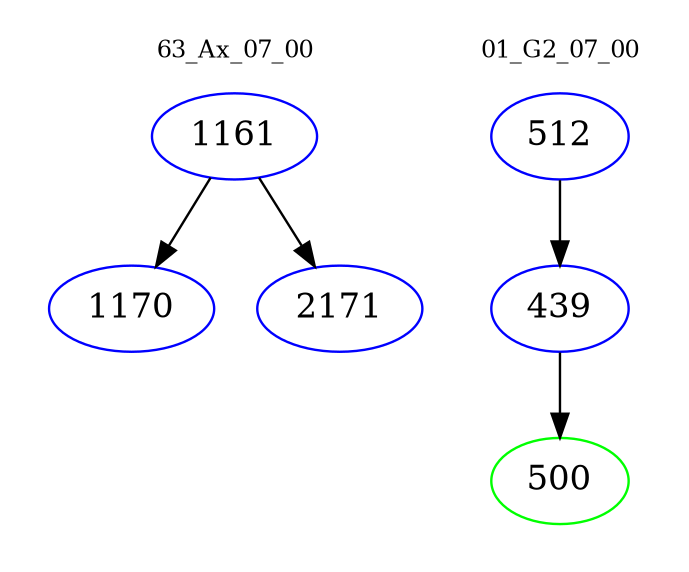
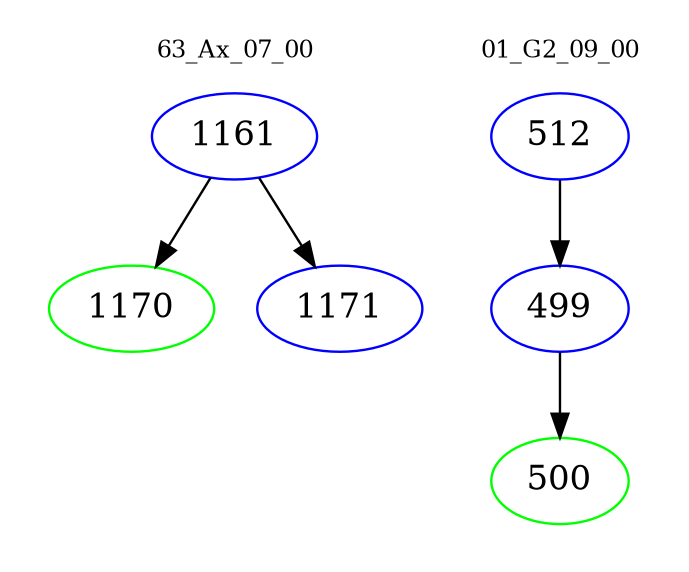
  digraph {
    node [color=blue]
    edge [color=black]
    n1 [label=1161]
-   n2 [label=1170]
-   n3 [label=2171]
-   n4 [label=439]
+   n2 [color=green label=1170]
+   n3 [label=1171]
+   n4 [label=499]
    n5 [color=green label=500]
    n6 [label=512]
    subgraph cluster_1 {
      color=white
      fontsize=10
      label="63_Ax_07_00"
      n1
      n2
      n3
    }
    subgraph cluster_2 {
      color=white
      fontsize=10
-     label="01_G2_07_00"
+     label="01_G2_09_00"
      n4
      n5
      n6
    }
    n1 -> n2
    n1 -> n3
    n4 -> n5
    n6 -> n4
  }
